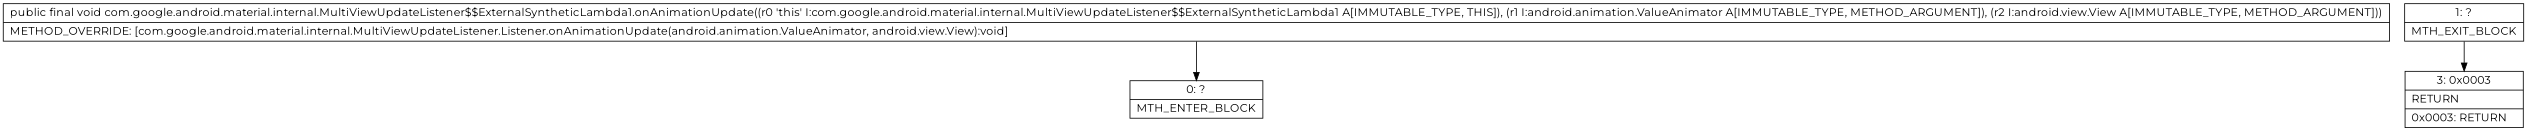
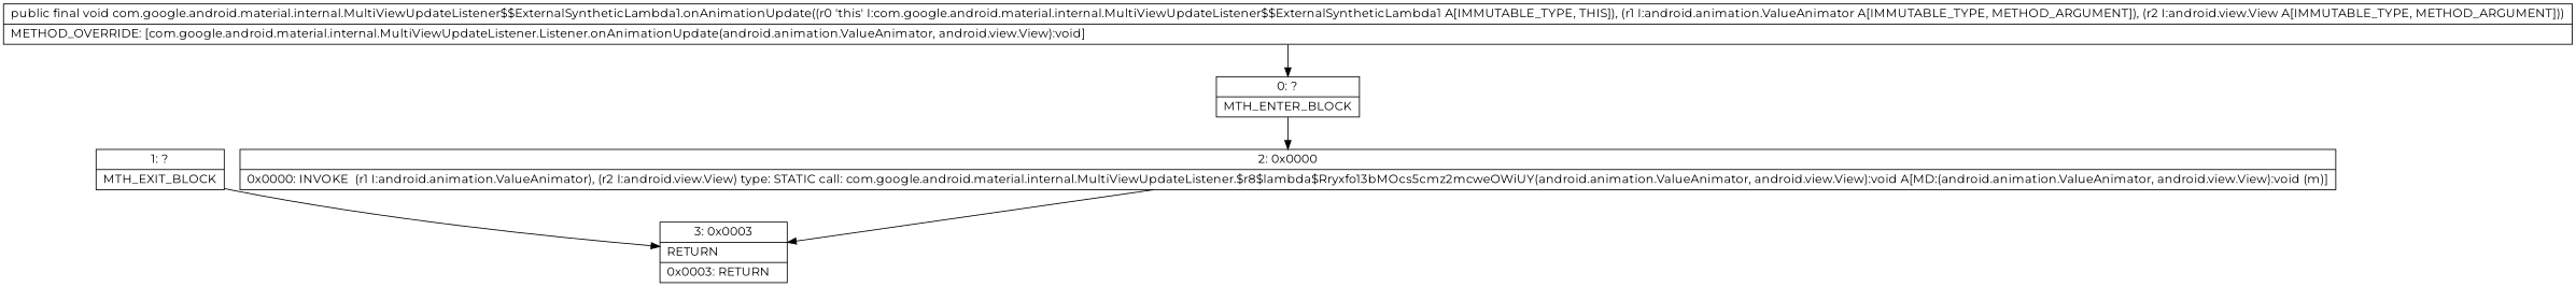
  digraph {
    fontname=Montserrat
    node [fontname=Montserrat shape=record]
    edge [fontname=Montserrat]
    n1 [label="{0\:\ ?|MTH_ENTER_BLOCK\l}"]
+   n2 [label="{2\:\ 0x0000|0x0000: INVOKE  (r1 I:android.animation.ValueAnimator), (r2 I:android.view.View) type: STATIC call: com.google.android.material.internal.MultiViewUpdateListener.$r8$lambda$Rryxfo13bMOcs5cmz2mcweOWiUY(android.animation.ValueAnimator, android.view.View):void A[MD:(android.animation.ValueAnimator, android.view.View):void (m)]\l}"]
    n3 [label="{3\:\ 0x0003|RETURN\l|0x0003: RETURN   \l}"]
    n4 [label="{1\:\ ?|MTH_EXIT_BLOCK\l}"]
    n5 [label="{public final void com.google.android.material.internal.MultiViewUpdateListener$$ExternalSyntheticLambda1.onAnimationUpdate((r0 'this' I:com.google.android.material.internal.MultiViewUpdateListener$$ExternalSyntheticLambda1 A[IMMUTABLE_TYPE, THIS]), (r1 I:android.animation.ValueAnimator A[IMMUTABLE_TYPE, METHOD_ARGUMENT]), (r2 I:android.view.View A[IMMUTABLE_TYPE, METHOD_ARGUMENT]))  | METHOD_OVERRIDE: [com.google.android.material.internal.MultiViewUpdateListener.Listener.onAnimationUpdate(android.animation.ValueAnimator, android.view.View):void]\l}"]
+   n1 -> n2
+   n2 -> n3
    n4 -> n3
    n5 -> n1
  }
